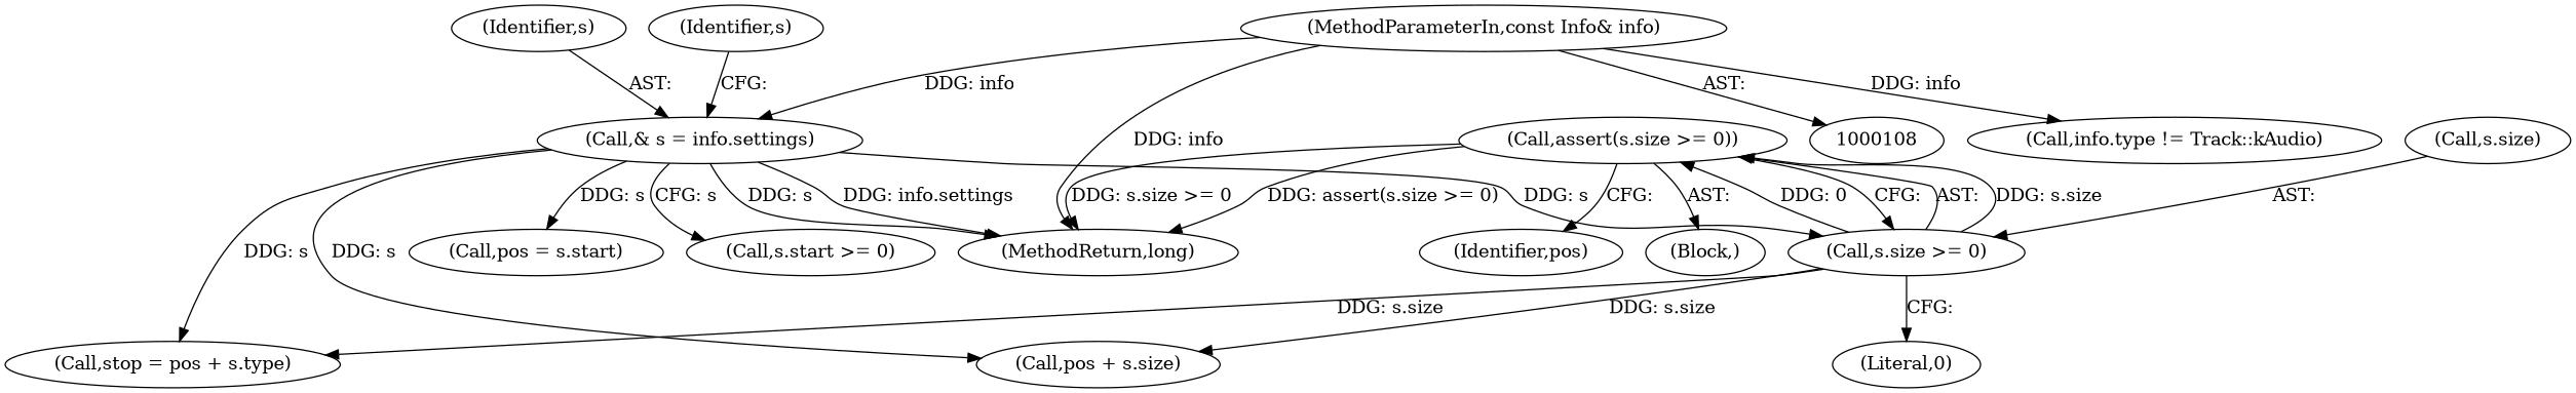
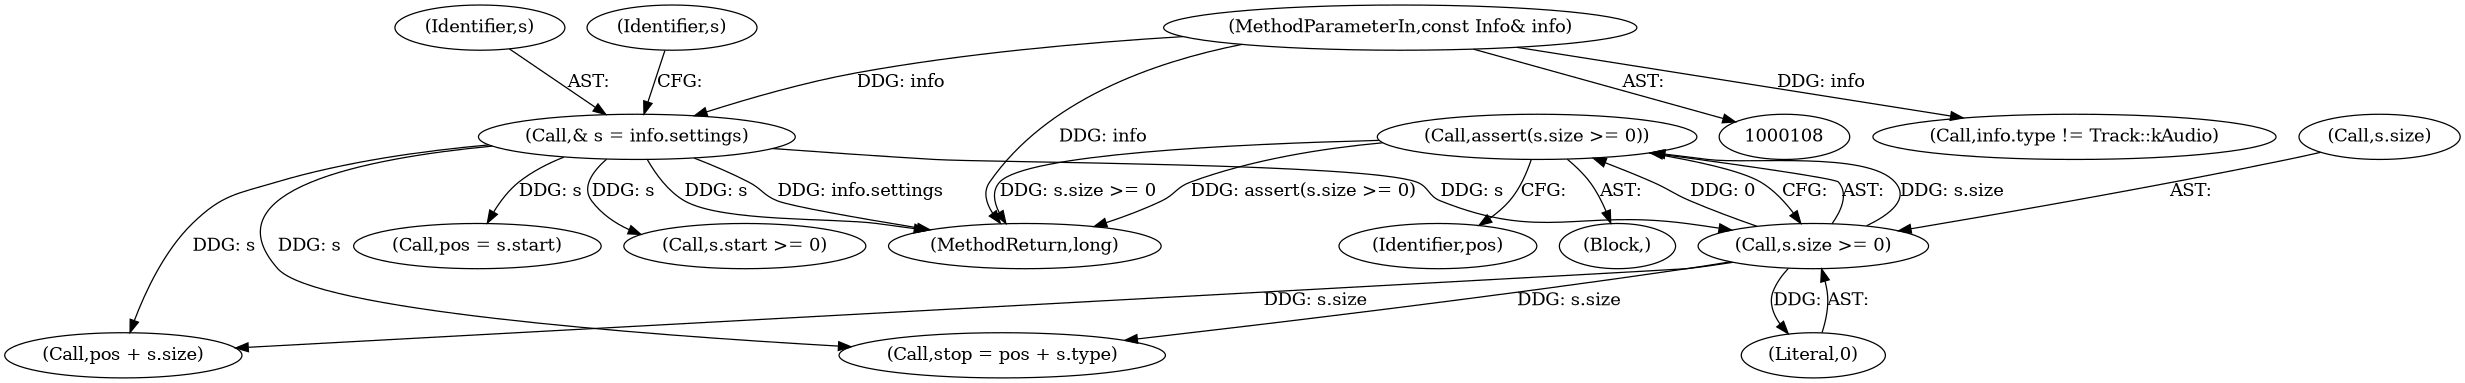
  digraph {
    n1 [label="(Call,assert(s.size >= 0))"]
    n2 [label="(Call,s.size >= 0)"]
    n3 [label="(Block,)"]
    n4 [label="(MethodReturn,long)"]
    n5 [label="(Identifier,pos)"]
    n6 [label="(Call,pos + s.size)"]
    n7 [label="(Call,stop = pos + s.type)"]
    n8 [label="(Literal,0)"]
    n9 [label="(Call,& s = info.settings)"]
    n10 [label="(Call,pos = s.start)"]
    n11 [label="(Call,s.start >= 0)"]
    n12 [label="(MethodParameterIn,const Info& info)"]
    n13 [label="(Call,info.type != Track::kAudio)"]
    1000108
    n15 [label="(Call,s.size)"]
    n16 [label="(Identifier,s)"]
    n17 [label="(Identifier,s)"]
    n1 -> n2 [label="CFG: "]
    n1 -> n3 [label="AST: "]
    n1 -> n4 [label="DDG: assert(s.size >= 0)"]
    n1 -> n4 [label="DDG: s.size >= 0"]
    n1 -> n5 [label="CFG: "]
    n2 -> n1 [label="AST: "]
    n2 -> n1 [label="DDG: s.size"]
    n2 -> n1 [label="DDG: 0"]
    n2 -> n6 [label="DDG: s.size"]
    n2 -> n7 [label="DDG: s.size"]
-   n2 -> n8 [label="CFG: "]
+   n2 -> n8 [label="DDG: "]
+   n8 -> n2 [label="AST: "]
    n9 -> n2 [label="DDG: s"]
    n9 -> n4 [label="DDG: s"]
    n9 -> n4 [label="DDG: info.settings"]
    n9 -> n6 [label="DDG: s"]
    n9 -> n7 [label="DDG: s"]
    n9 -> n10 [label="DDG: s"]
-   n9 -> n11 [label="CFG: s"]
+   n9 -> n11 [label="DDG: s"]
    n12 -> n4 [label="DDG: info"]
    n12 -> n9 [label="DDG: info"]
    n12 -> n13 [label="DDG: info"]
    n12 -> 1000108 [label="AST: "]
    n15 -> n2 [label="AST: "]
    n16 -> n9 [label="AST: "]
    n17 -> n9 [label="CFG: "]
  }
